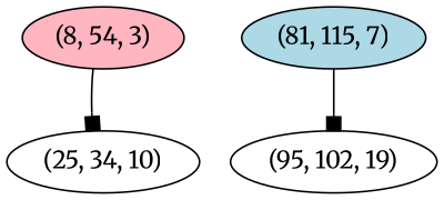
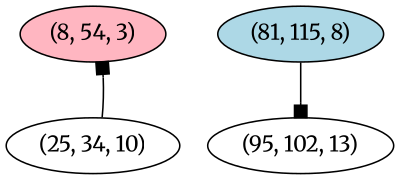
  digraph {
    fontname=Merriweather
    node [fillcolor=white fontname=Merriweather style=filled]
    edge [arrowhead=box fontname=Merriweather]
    n1 [fillcolor=lightpink label="(8, 54, 3)"]
    "(25, 34, 10)"
-   "(95, 102, 13)" [label="(95, 102, 19)"]
-   "(81, 115, 7)" [fillcolor=lightblue]
-   n1 -> "(25, 34, 10)"
+   "(95, 102, 13)"
+   "(81, 115, 7)" [fillcolor=lightblue label="(81, 115, 8)"]
+   "(25, 34, 10)" -> n1
    "(81, 115, 7)" -> "(95, 102, 13)"
  }
